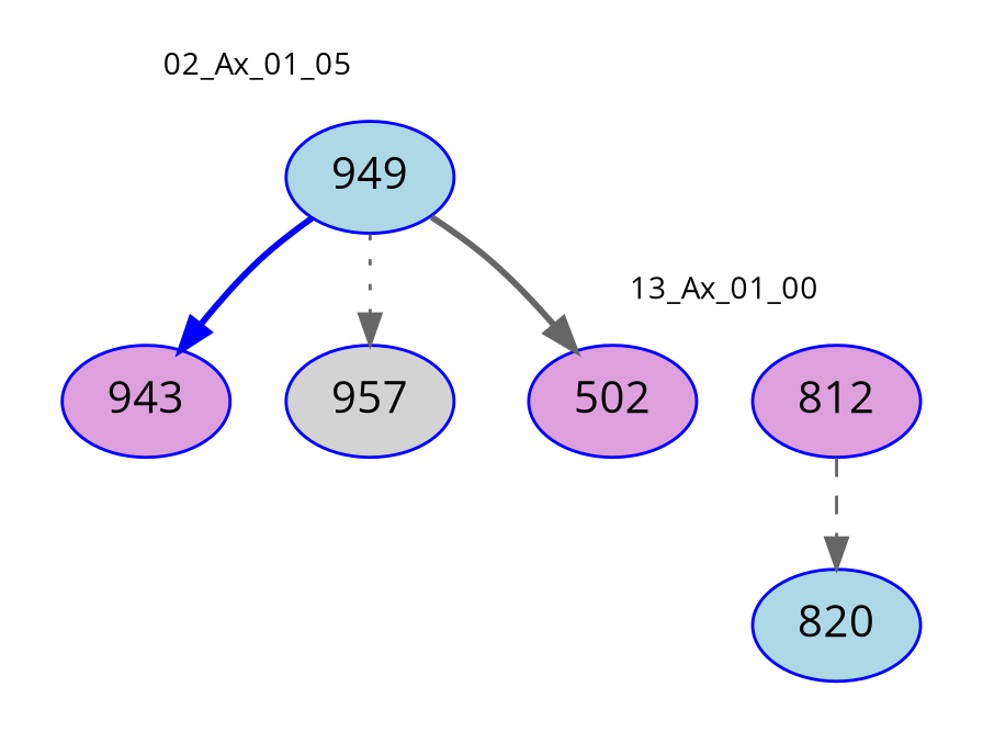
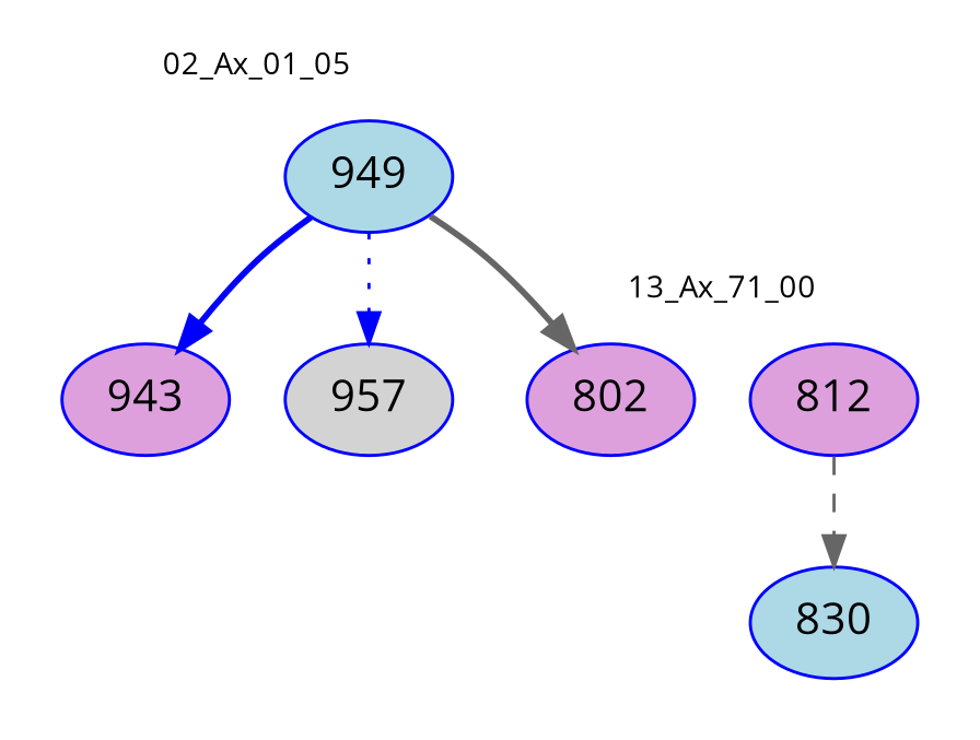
  digraph {
    fontname="Open Sans"
    node [color=blue fillcolor=plum fontname="Open Sans" style=filled]
    edge [color=gray40 fontname="Open Sans" style=bold]
    n1 [label=812]
-   n2 [label=502]
-   n3 [fillcolor=lightblue label=820]
+   n2 [label=802]
+   n3 [fillcolor=lightblue label=830]
    n4 [fillcolor=lightblue label=949]
    n5 [label=943]
    n6 [fillcolor=lightgrey label=957]
    subgraph cluster_1 {
      color=white
      fontsize=10
-     label="13_Ax_01_00"
+     label="13_Ax_71_00"
      n1
      n2
      n3
    }
    subgraph cluster_2 {
      color=white
      fontsize=10
      label="02_Ax_01_05"
      n4
      n5
      n6
    }
    n1 -> n3 [style=dashed]
    n4 -> n2
    n4 -> n5 [color=blue]
-   n4 -> n6 [style=dotted]
+   n4 -> n6 [color=blue style=dotted]
  }
